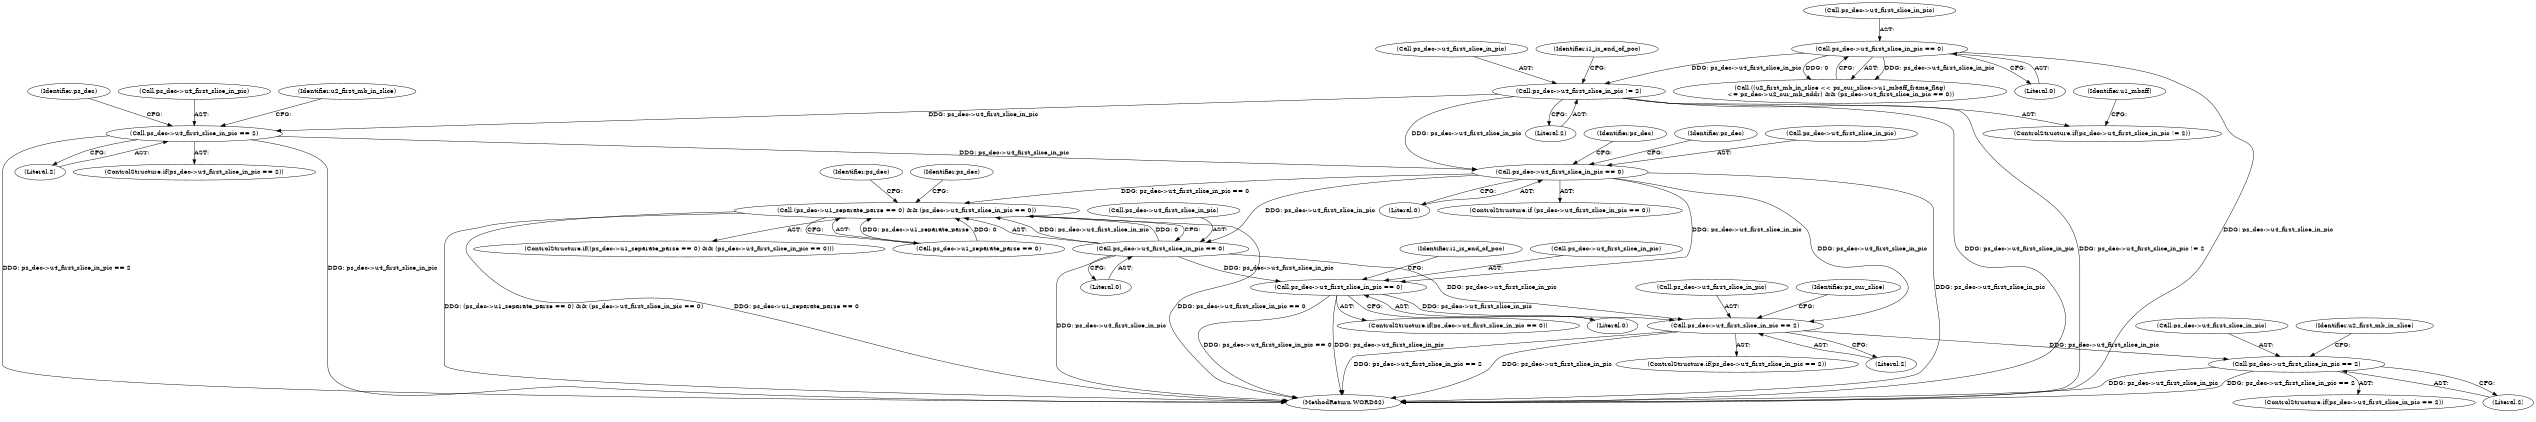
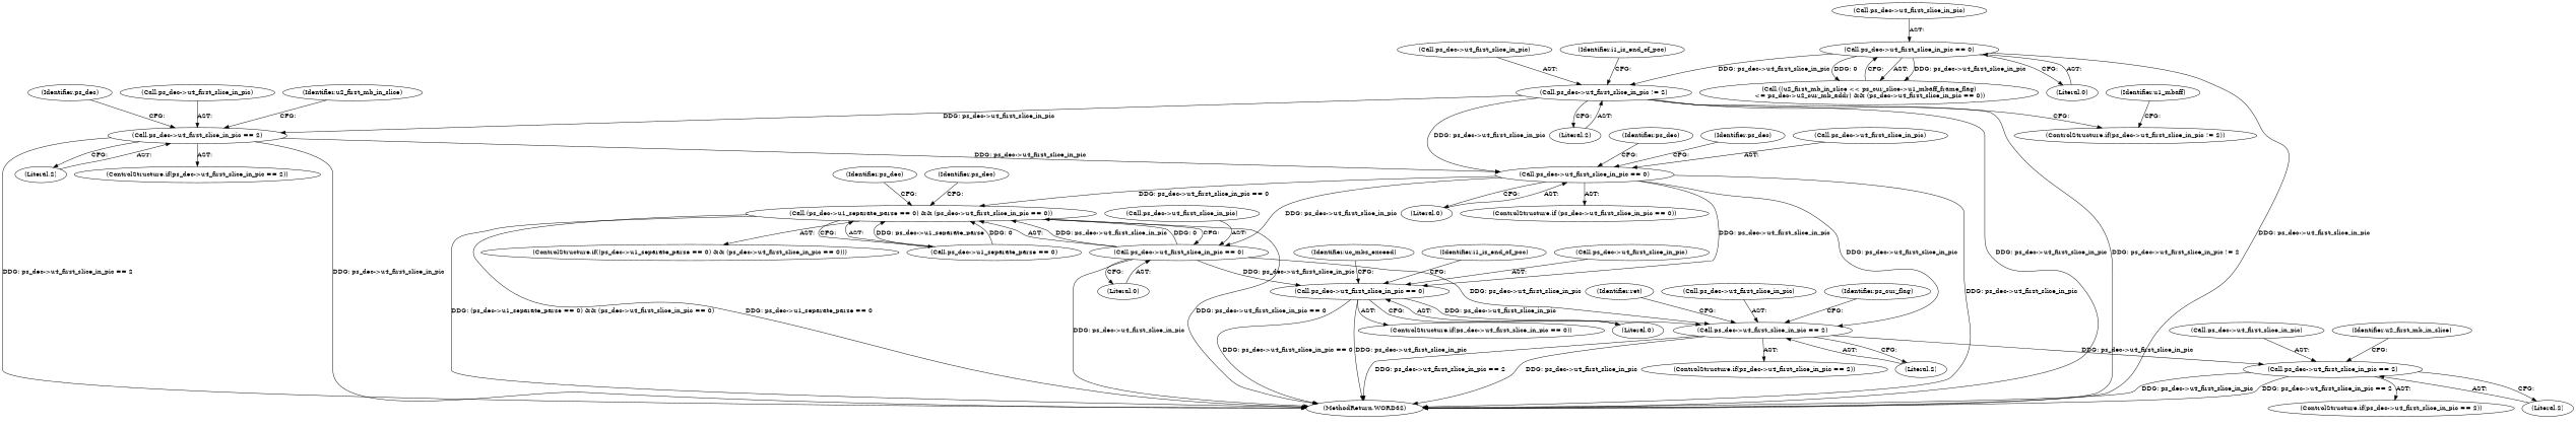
  digraph {
    n1 [label="(Call,ps_dec->u4_first_slice_in_pic != 2)"]
    n2 [label="(Call,ps_dec->u4_first_slice_in_pic == 2)"]
    n3 [label="(Call,ps_dec->u4_first_slice_in_pic == 0)"]
    n4 [label="(ControlStructure,if(ps_dec->u4_first_slice_in_pic != 2))"]
    n5 [label="(MethodReturn,WORD32)"]
    n6 [label="(Literal,2)"]
    n7 [label="(Literal,2)"]
    n8 [label="(ControlStructure,if(ps_dec->u4_first_slice_in_pic == 2))"]
    n9 [label="(Call,(ps_dec->u1_separate_parse == 0) && (ps_dec->u4_first_slice_in_pic == 0))"]
    n10 [label="(Call,ps_dec->u4_first_slice_in_pic == 0)"]
    n11 [label="(Call,ps_dec->u4_first_slice_in_pic == 0)"]
    n12 [label="(Call,ps_dec->u4_first_slice_in_pic == 2)"]
    n13 [label="(Literal,0)"]
    n14 [label="(ControlStructure,if (ps_dec->u4_first_slice_in_pic == 0))"]
    n15 [label="(Call,ps_dec->u4_first_slice_in_pic == 0)"]
    n16 [label="(Call,((u2_first_mb_in_slice << ps_cur_slice->u1_mbaff_frame_flag)\n <= ps_dec->u2_cur_mb_addr) && (ps_dec->u4_first_slice_in_pic == 0))"]
    n17 [label="(Literal,0)"]
    n18 [label="(ControlStructure,if((ps_dec->u1_separate_parse == 0) && (ps_dec->u4_first_slice_in_pic == 0)))"]
    n19 [label="(Call,ps_dec->u1_separate_parse == 0)"]
    n20 [label="(Literal,0)"]
    n21 [label="(ControlStructure,if(ps_dec->u4_first_slice_in_pic == 0))"]
    n22 [label="(Literal,0)"]
    n23 [label="(Call,ps_dec->u4_first_slice_in_pic == 2)"]
    n24 [label="(Literal,2)"]
    n25 [label="(ControlStructure,if(ps_dec->u4_first_slice_in_pic == 2))"]
    n26 [label="(ControlStructure,if(ps_dec->u4_first_slice_in_pic == 2))"]
    n27 [label="(Literal,2)"]
    n28 [label="(Identifier,ps_dec)"]
    n29 [label="(Identifier,u2_first_mb_in_slice)"]
+   n30 [label="(Identifier,ret)"]
    n31 [label="(Identifier,ps_dec)"]
    n32 [label="(Call,ps_dec->u4_first_slice_in_pic)"]
    n33 [label="(Identifier,i1_is_end_of_poc)"]
    n34 [label="(Call,ps_dec->u4_first_slice_in_pic)"]
    n35 [label="(Identifier,u1_mbaff)"]
    n36 [label="(Call,ps_dec->u4_first_slice_in_pic)"]
    n37 [label="(Identifier,ps_dec)"]
-   n38 [label="(Identifier,ps_cur_slice)"]
+   n38 [label="(Identifier,ps_cur_flag)"]
    n39 [label="(Call,ps_dec->u4_first_slice_in_pic)"]
    n40 [label="(Call,ps_dec->u4_first_slice_in_pic)"]
    n41 [label="(Call,ps_dec->u4_first_slice_in_pic)"]
    n42 [label="(Identifier,ps_dec)"]
    n43 [label="(Identifier,i1_is_end_of_poc)"]
    n44 [label="(Identifier,ps_dec)"]
    n45 [label="(Call,ps_dec->u4_first_slice_in_pic)"]
    n46 [label="(Identifier,u2_first_mb_in_slice)"]
+   n47 [label="(Identifier,uc_mbs_exceed)"]
    n48 [label="(Call,ps_dec->u4_first_slice_in_pic)"]
    n1 -> n2 [label="DDG: ps_dec->u4_first_slice_in_pic"]
    n1 -> n3 [label="DDG: ps_dec->u4_first_slice_in_pic"]
-   n1 -> n4 [label="AST: "]
+   n1 -> n4 [label="CFG: "]
    n1 -> n5 [label="DDG: ps_dec->u4_first_slice_in_pic != 2"]
    n1 -> n5 [label="DDG: ps_dec->u4_first_slice_in_pic"]
    n1 -> n6 [label="CFG: "]
    n2 -> n3 [label="DDG: ps_dec->u4_first_slice_in_pic"]
    n2 -> n5 [label="DDG: ps_dec->u4_first_slice_in_pic == 2"]
    n2 -> n5 [label="DDG: ps_dec->u4_first_slice_in_pic"]
    n2 -> n7 [label="CFG: "]
    n2 -> n8 [label="AST: "]
    n3 -> n5 [label="DDG: ps_dec->u4_first_slice_in_pic"]
    n3 -> n9 [label="DDG: ps_dec->u4_first_slice_in_pic == 0"]
    n3 -> n10 [label="DDG: ps_dec->u4_first_slice_in_pic"]
    n3 -> n11 [label="DDG: ps_dec->u4_first_slice_in_pic"]
    n3 -> n12 [label="DDG: ps_dec->u4_first_slice_in_pic"]
    n3 -> n13 [label="CFG: "]
    n3 -> n14 [label="AST: "]
    n6 -> n1 [label="AST: "]
    n7 -> n2 [label="AST: "]
    n9 -> n5 [label="DDG: ps_dec->u1_separate_parse == 0"]
    n9 -> n5 [label="DDG: ps_dec->u4_first_slice_in_pic == 0"]
    n9 -> n5 [label="DDG: (ps_dec->u1_separate_parse == 0) && (ps_dec->u4_first_slice_in_pic == 0)"]
    n9 -> n10 [label="CFG: "]
    n9 -> n18 [label="AST: "]
    n9 -> n19 [label="CFG: "]
    n10 -> n5 [label="DDG: ps_dec->u4_first_slice_in_pic"]
    n10 -> n9 [label="AST: "]
    n10 -> n9 [label="DDG: ps_dec->u4_first_slice_in_pic"]
    n10 -> n9 [label="DDG: 0"]
    n10 -> n11 [label="DDG: ps_dec->u4_first_slice_in_pic"]
    n10 -> n12 [label="DDG: ps_dec->u4_first_slice_in_pic"]
    n10 -> n20 [label="CFG: "]
    n11 -> n5 [label="DDG: ps_dec->u4_first_slice_in_pic"]
    n11 -> n5 [label="DDG: ps_dec->u4_first_slice_in_pic == 0"]
    n11 -> n12 [label="DDG: ps_dec->u4_first_slice_in_pic"]
    n11 -> n21 [label="AST: "]
    n11 -> n22 [label="CFG: "]
    n12 -> n5 [label="DDG: ps_dec->u4_first_slice_in_pic"]
    n12 -> n5 [label="DDG: ps_dec->u4_first_slice_in_pic == 2"]
    n12 -> n23 [label="DDG: ps_dec->u4_first_slice_in_pic"]
    n12 -> n24 [label="CFG: "]
    n12 -> n25 [label="AST: "]
    n13 -> n3 [label="AST: "]
    n15 -> n1 [label="DDG: ps_dec->u4_first_slice_in_pic"]
    n15 -> n5 [label="DDG: ps_dec->u4_first_slice_in_pic"]
    n15 -> n16 [label="AST: "]
    n15 -> n16 [label="DDG: ps_dec->u4_first_slice_in_pic"]
    n15 -> n16 [label="DDG: 0"]
    n15 -> n17 [label="CFG: "]
    n16 -> n15 [label="CFG: "]
    n17 -> n15 [label="AST: "]
    n19 -> n9 [label="AST: "]
    n19 -> n9 [label="DDG: ps_dec->u1_separate_parse"]
    n19 -> n9 [label="DDG: 0"]
    n20 -> n10 [label="AST: "]
    n22 -> n11 [label="AST: "]
    n23 -> n5 [label="DDG: ps_dec->u4_first_slice_in_pic"]
    n23 -> n5 [label="DDG: ps_dec->u4_first_slice_in_pic == 2"]
    n23 -> n26 [label="AST: "]
    n23 -> n27 [label="CFG: "]
    n24 -> n12 [label="AST: "]
    n27 -> n23 [label="AST: "]
    n28 -> n9 [label="CFG: "]
    n29 -> n23 [label="CFG: "]
+   n30 -> n12 [label="CFG: "]
    n31 -> n2 [label="CFG: "]
    n32 -> n12 [label="AST: "]
    n33 -> n11 [label="CFG: "]
    n34 -> n2 [label="AST: "]
    n35 -> n4 [label="CFG: "]
    n36 -> n11 [label="AST: "]
    n37 -> n9 [label="CFG: "]
    n38 -> n12 [label="CFG: "]
    n39 -> n10 [label="AST: "]
    n40 -> n3 [label="AST: "]
    n41 -> n15 [label="AST: "]
    n42 -> n3 [label="CFG: "]
    n43 -> n1 [label="CFG: "]
    n44 -> n3 [label="CFG: "]
    n45 -> n23 [label="AST: "]
    n46 -> n2 [label="CFG: "]
+   n47 -> n11 [label="CFG: "]
    n48 -> n1 [label="AST: "]
  }
